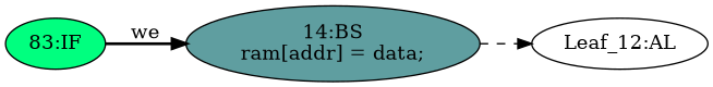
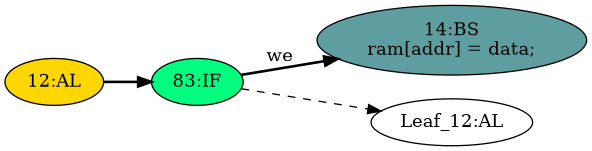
  strict digraph {
    rankdir=LR
    node [statements="[]" style=filled]
    edge [cond="[]" lineno=None style=bold]
    n1 [ast="<pyverilog.vparser.ast.BlockingSubstitution object at 0x7ff49c30b190>" fillcolor=cadetblue label="14:BS\nram[addr] = data;" statements="[<pyverilog.vparser.ast.BlockingSubstitution object at 0x7ff49c30b190>]" typ=BlockingSubstitution]
    n2 [def_var="['ram']" label="Leaf_12:AL" statements="" style=""]
    n3 [ast="<pyverilog.vparser.ast.IfStatement object at 0x7ff49c30b490>" fillcolor=springgreen label="83:IF" typ=IfStatement]
-   n1 -> n2 [style=dashed]
+   n4 [ast="<pyverilog.vparser.ast.Always object at 0x7ff49c30b590>" clk_sens=True fillcolor=gold label="12:AL" sens="['clk']" typ=Always use_var="['we', 'data']"]
+   n3 -> n2 [style=dashed]
    n3 -> n1 [cond="['we']" label=we lineno=13]
+   n4 -> n3
  }
